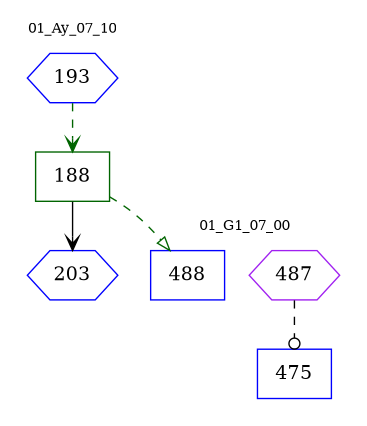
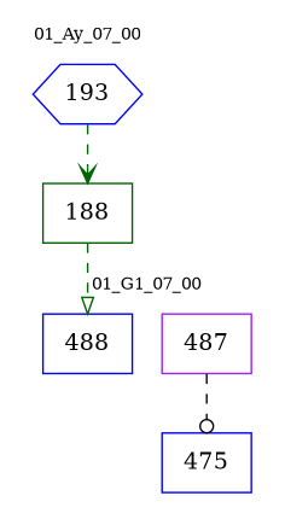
  digraph {
    node [color=blue shape=box]
    edge [arrowhead=vee color=darkgreen style=dashed]
    n1 [label=193 shape=hexagon]
    n2 [color=darkgreen label=188]
-   n3 [label=203 shape=hexagon]
-   n4 [color=purple label=487 shape=hexagon]
+   n4 [color=purple label=487]
    n5 [label=475]
    n6 [label=488]
    subgraph cluster_1 {
      color=white
      fontsize=10
-     label="01_Ay_07_10"
+     label="01_Ay_07_00"
      n1
      n2
-     n3
    }
    subgraph cluster_2 {
      color=white
      fontsize=10
      label="01_G1_07_00"
      n4
      n5
      n6
    }
    n1 -> n2
-   n2 -> n3 [color=black style=solid]
    n2 -> n6 [arrowhead=onormal]
    n4 -> n5 [arrowhead=odot color=black]
  }
